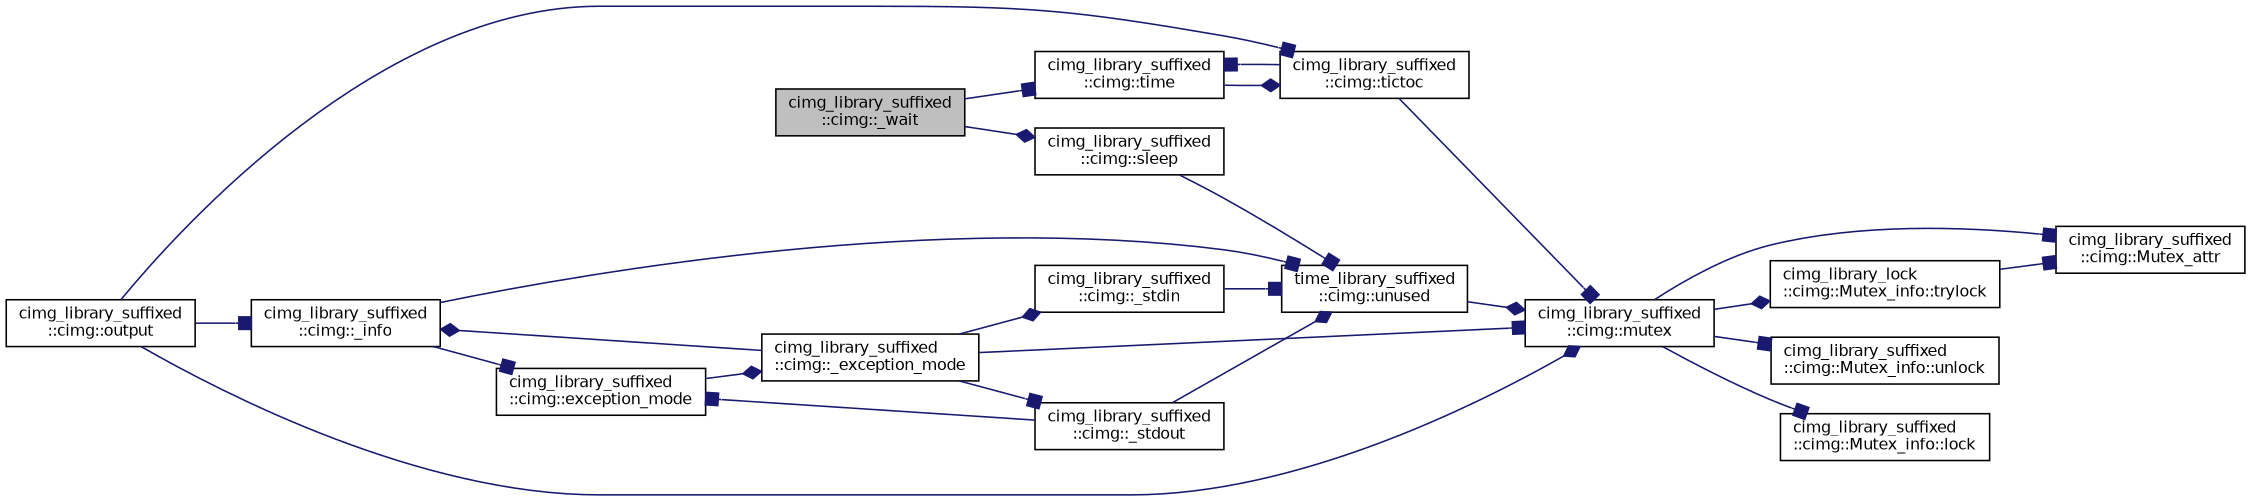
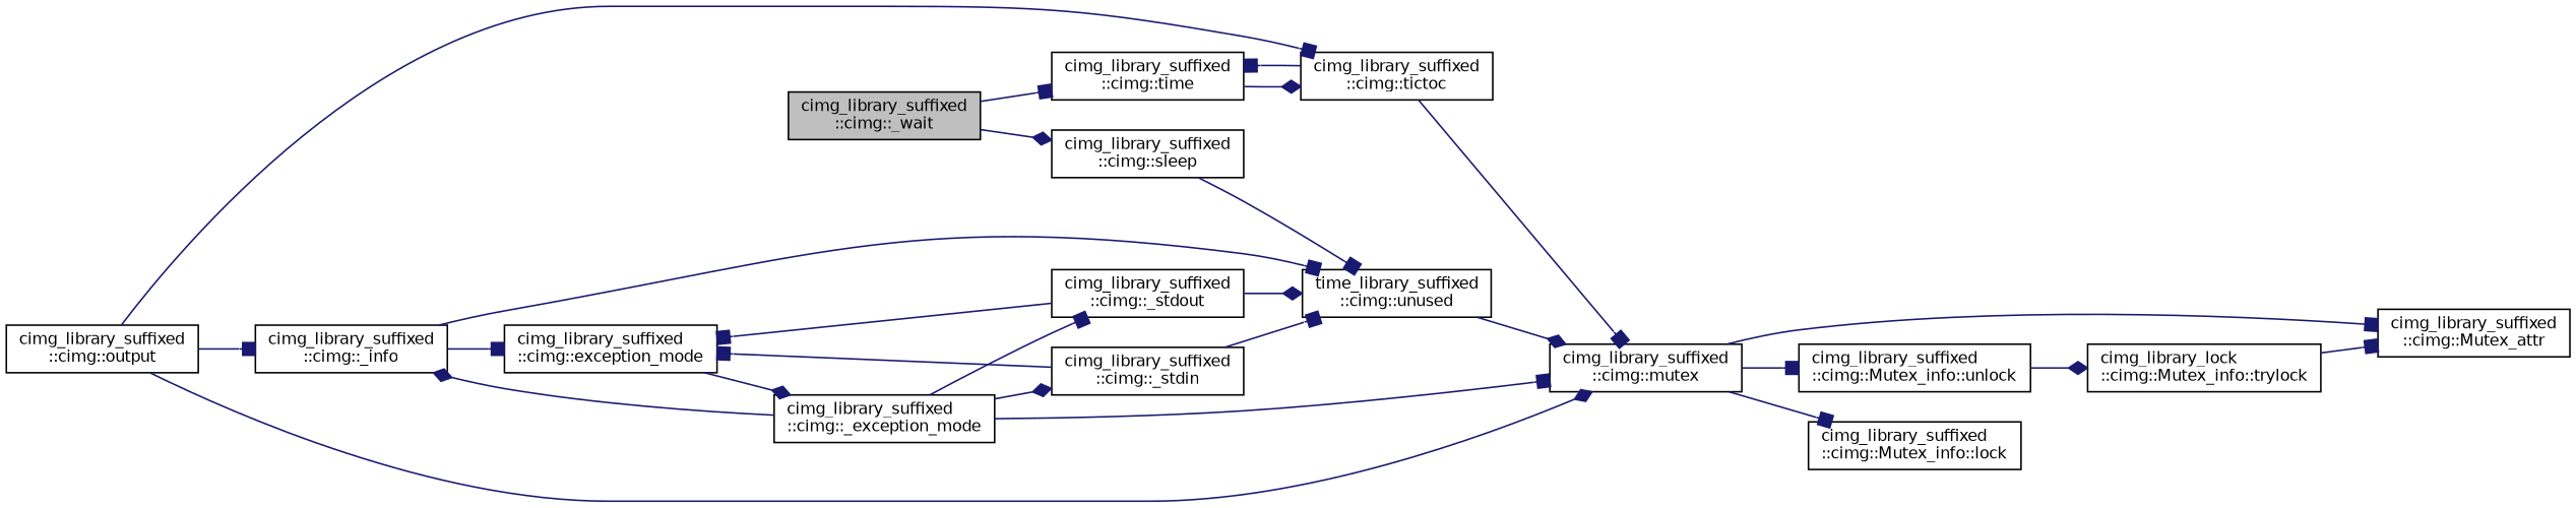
  digraph {
    rankdir=LR
    node [color=black fillcolor=white fontname=Helvetica fontsize=10 shape=record style=filled]
    edge [arrowhead=box color=midnightblue fontname=Helvetica fontsize=10 labelfontname=Helvetica labelfontsize=10 style=solid]
    n1 [fillcolor=grey75 fontcolor=black height=0.2 label="cimg_library_suffixed\l::cimg::_wait" width=0.4]
    n2 [height=0.2 label="cimg_library_suffixed\l::cimg::time" width=0.4]
    n3 [height=0.2 label="cimg_library_suffixed\l::cimg::sleep" width=0.4]
    n4 [height=0.2 label="cimg_library_suffixed\l::cimg::tictoc" width=0.4]
    n5 [height=0.2 label="time_library_suffixed\l::cimg::unused" width=0.4]
    n6 [height=0.2 label="cimg_library_suffixed\l::cimg::mutex" width=0.4]
    n7 [height=0.2 label="cimg_library_suffixed\l::cimg::Mutex_attr" width=0.4]
    n8 [height=0.2 label="cimg_library_suffixed\l::cimg::Mutex_info::unlock" width=0.4]
    n9 [height=0.2 label="cimg_library_suffixed\l::cimg::Mutex_info::lock" width=0.4]
    n10 [height=0.2 label="cimg_library_lock\l::cimg::Mutex_info::trylock" width=0.4]
    n11 [height=0.2 label="cimg_library_suffixed\l::cimg::output" width=0.4]
    n12 [height=0.2 label="cimg_library_suffixed\l::cimg::_info" width=0.4]
    n13 [height=0.2 label="cimg_library_suffixed\l::cimg::exception_mode" width=0.4]
    n14 [height=0.2 label="cimg_library_suffixed\l::cimg::_exception_mode" width=0.4]
    n15 [height=0.2 label="cimg_library_suffixed\l::cimg::_stdin" width=0.4]
    n16 [height=0.2 label="cimg_library_suffixed\l::cimg::_stdout" width=0.4]
    n1 -> n2
    n1 -> n3 [arrowhead=diamond]
    n2 -> n4 [arrowhead=diamond]
    n3 -> n5
    n4 -> n2
    n4 -> n6
    n5 -> n6 [arrowhead=diamond]
    n6 -> n7
    n6 -> n8
    n6 -> n9
-   n6 -> n10 [arrowhead=diamond]
+   n8 -> n10 [arrowhead=diamond]
    n10 -> n7
    n11 -> n4
    n11 -> n6 [arrowhead=diamond]
    n11 -> n12
    n12 -> n5
    n12 -> n13
    n13 -> n14 [arrowhead=diamond]
    n14 -> n6
    n14 -> n12 [arrowhead=diamond]
    n14 -> n15 [arrowhead=diamond]
    n14 -> n16
    n15 -> n5
+   n15 -> n13
    n16 -> n5 [arrowhead=diamond]
    n16 -> n13
  }
